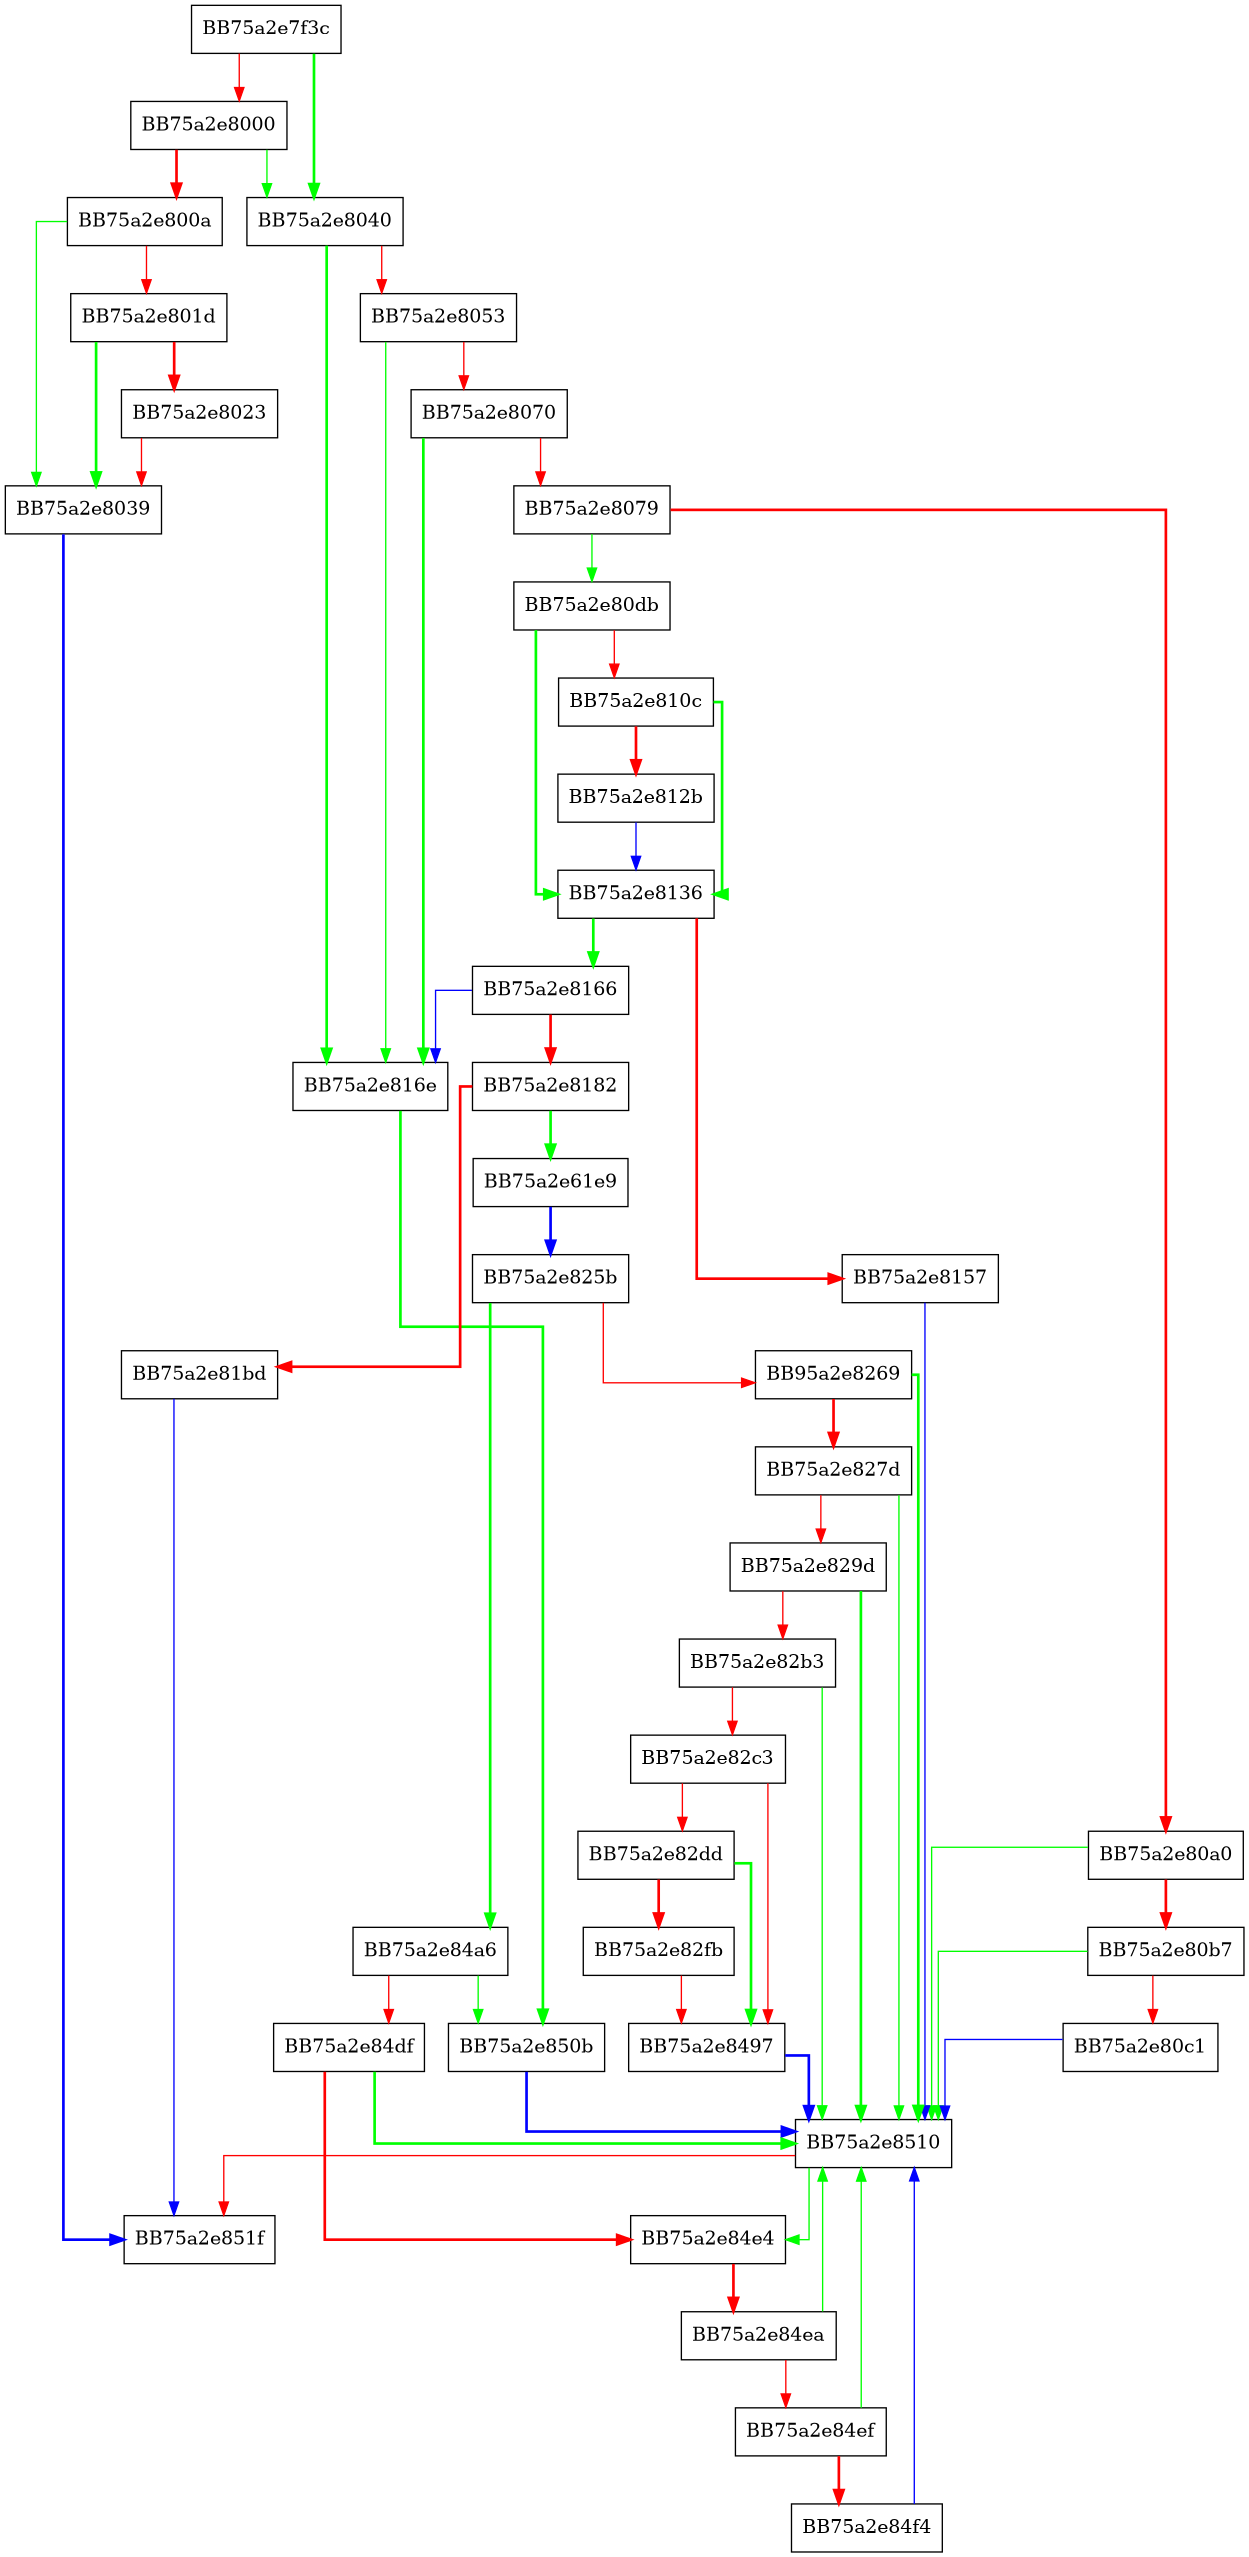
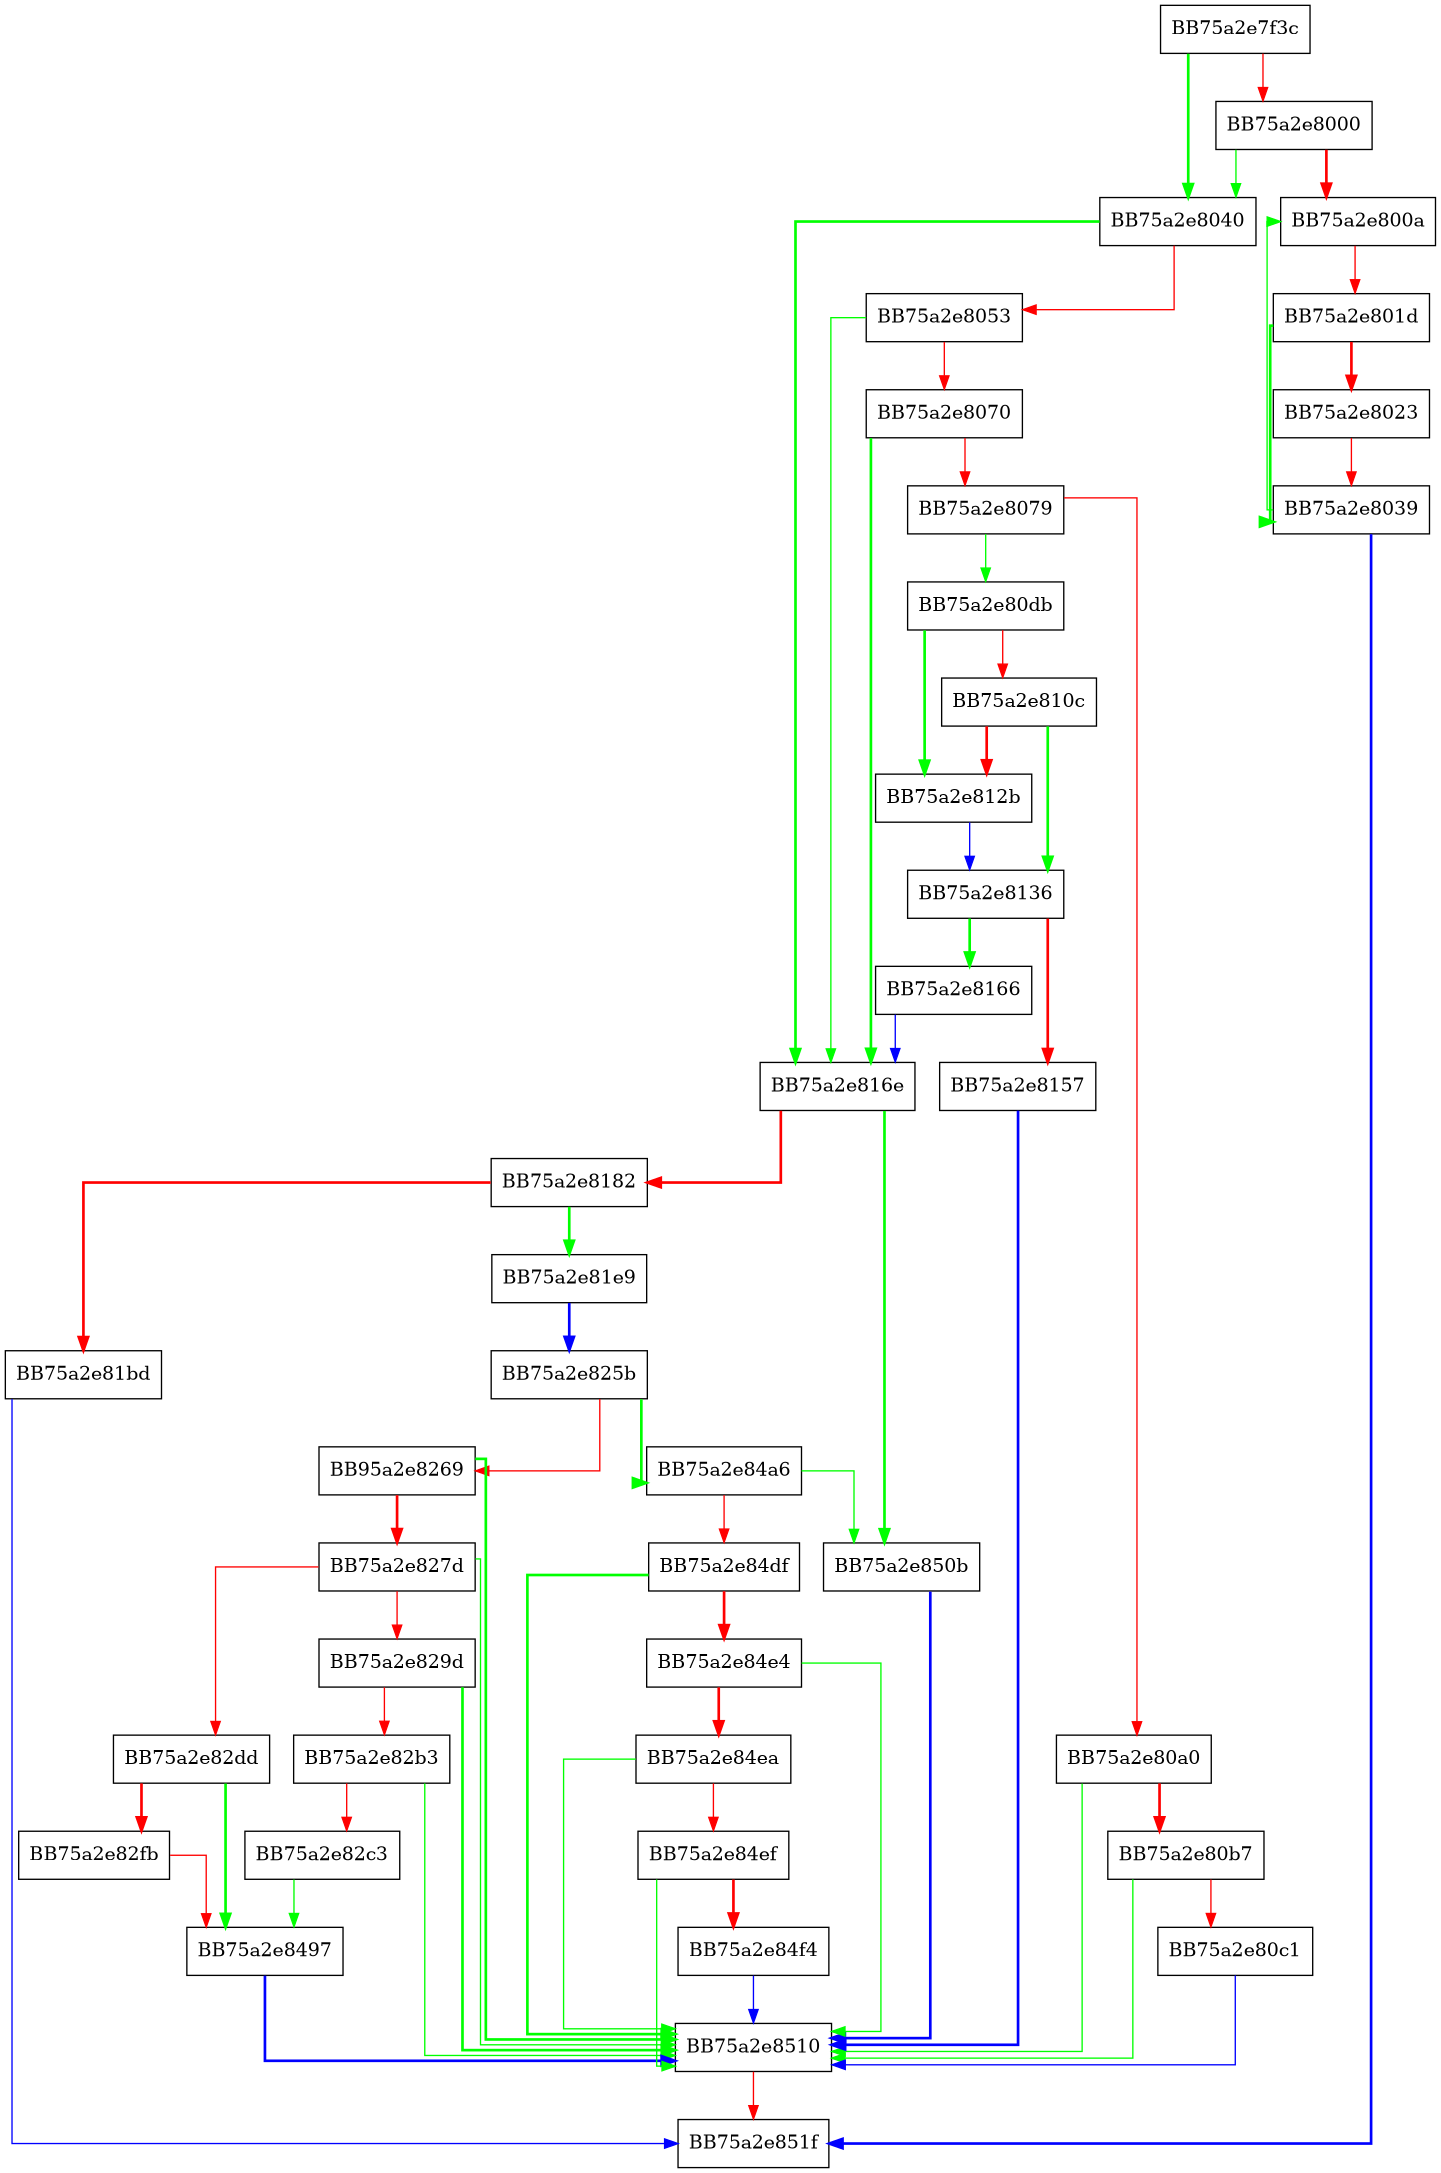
  digraph {
    splines=ortho
    node [shape=box]
    edge [color=red style=solid]
    BB75a2e7f3c
    BB75a2e8040
    BB75a2e8000
    BB75a2e816e
    BB75a2e8053
    BB75a2e800a
    BB75a2e850b
    BB75a2e8182
    BB75a2e8070
    BB75a2e8039
    BB75a2e801d
    BB75a2e851f
    BB75a2e8023
    BB75a2e8510
-   BB75a2e81e9 [label=BB75a2e61e9]
+   BB75a2e81e9
    BB75a2e81bd
    BB75a2e8079
    BB75a2e80db
    BB75a2e80a0
    BB75a2e8136
    BB75a2e810c
    BB75a2e80b7
    BB75a2e8166
    BB75a2e8157
    BB75a2e812b
    BB75a2e80c1
    BB75a2e825b
    BB75a2e84a6
    n29 [label=BB95a2e8269]
    BB75a2e84df
    BB75a2e827d
    BB75a2e84e4
    BB75a2e829d
    BB75a2e82b3
    BB75a2e82c3
    BB75a2e8497
    BB75a2e82dd
    BB75a2e82fb
    BB75a2e84ea
    BB75a2e84ef
    BB75a2e84f4
    BB75a2e7f3c -> BB75a2e8040 [color=green style=bold]
    BB75a2e7f3c -> BB75a2e8000
    BB75a2e8040 -> BB75a2e816e [color=green style=bold]
    BB75a2e8040 -> BB75a2e8053
    BB75a2e8000 -> BB75a2e8040 [color=green]
    BB75a2e8000 -> BB75a2e800a [style=bold]
    BB75a2e816e -> BB75a2e850b [color=green style=bold]
-   BB75a2e8166 -> BB75a2e8182 [style=bold]
+   BB75a2e816e -> BB75a2e8182 [style=bold]
    BB75a2e8053 -> BB75a2e816e [color=green]
    BB75a2e8053 -> BB75a2e8070
-   BB75a2e800a -> BB75a2e8039 [color=green]
+   BB75a2e8039 -> BB75a2e800a [color=green]
    BB75a2e800a -> BB75a2e801d
    BB75a2e850b -> BB75a2e8510 [color=blue style=bold]
    BB75a2e8182 -> BB75a2e81e9 [color=green style=bold]
    BB75a2e8182 -> BB75a2e81bd [style=bold]
    BB75a2e8070 -> BB75a2e816e [color=green style=bold]
    BB75a2e8070 -> BB75a2e8079
    BB75a2e8039 -> BB75a2e851f [color=blue style=bold]
    BB75a2e801d -> BB75a2e8039 [color=green style=bold]
    BB75a2e801d -> BB75a2e8023 [style=bold]
    BB75a2e8023 -> BB75a2e8039
    BB75a2e8510 -> BB75a2e851f
    BB75a2e81e9 -> BB75a2e825b [color=blue style=bold]
    BB75a2e81bd -> BB75a2e851f [color=blue]
    BB75a2e8079 -> BB75a2e80db [color=green]
-   BB75a2e8079 -> BB75a2e80a0 [style=bold]
-   BB75a2e80db -> BB75a2e8136 [color=green style=bold]
+   BB75a2e8079 -> BB75a2e80a0
+   BB75a2e80db -> BB75a2e812b [color=green style=bold]
    BB75a2e80db -> BB75a2e810c
    BB75a2e80a0 -> BB75a2e8510 [color=green]
    BB75a2e80a0 -> BB75a2e80b7 [style=bold]
    BB75a2e8136 -> BB75a2e8166 [color=green style=bold]
    BB75a2e8136 -> BB75a2e8157 [style=bold]
    BB75a2e810c -> BB75a2e8136 [color=green style=bold]
    BB75a2e810c -> BB75a2e812b [style=bold]
    BB75a2e80b7 -> BB75a2e8510 [color=green]
    BB75a2e80b7 -> BB75a2e80c1
    BB75a2e8166 -> BB75a2e816e [color=blue]
-   BB75a2e8157 -> BB75a2e8510 [color=blue]
+   BB75a2e8157 -> BB75a2e8510 [color=blue style=bold]
    BB75a2e812b -> BB75a2e8136 [color=blue]
    BB75a2e80c1 -> BB75a2e8510 [color=blue]
    BB75a2e825b -> BB75a2e84a6 [color=green style=bold]
    BB75a2e825b -> n29
    BB75a2e84a6 -> BB75a2e850b [color=green]
    BB75a2e84a6 -> BB75a2e84df
    n29 -> BB75a2e8510 [color=green style=bold]
    n29 -> BB75a2e827d [style=bold]
    BB75a2e84df -> BB75a2e8510 [color=green style=bold]
    BB75a2e84df -> BB75a2e84e4 [style=bold]
    BB75a2e827d -> BB75a2e8510 [color=green]
    BB75a2e827d -> BB75a2e829d
-   BB75a2e8510 -> BB75a2e84e4 [color=green]
+   BB75a2e84e4 -> BB75a2e8510 [color=green]
    BB75a2e84e4 -> BB75a2e84ea [style=bold]
    BB75a2e829d -> BB75a2e8510 [color=green style=bold]
    BB75a2e829d -> BB75a2e82b3
    BB75a2e82b3 -> BB75a2e8510 [color=green]
    BB75a2e82b3 -> BB75a2e82c3
-   BB75a2e82c3 -> BB75a2e8497
-   BB75a2e82c3 -> BB75a2e82dd
+   BB75a2e82c3 -> BB75a2e8497 [color=green]
+   BB75a2e827d -> BB75a2e82dd
    BB75a2e8497 -> BB75a2e8510 [color=blue style=bold]
    BB75a2e82dd -> BB75a2e8497 [color=green style=bold]
    BB75a2e82dd -> BB75a2e82fb [style=bold]
    BB75a2e82fb -> BB75a2e8497
    BB75a2e84ea -> BB75a2e8510 [color=green]
    BB75a2e84ea -> BB75a2e84ef
    BB75a2e84ef -> BB75a2e8510 [color=green]
    BB75a2e84ef -> BB75a2e84f4 [style=bold]
    BB75a2e84f4 -> BB75a2e8510 [color=blue]
  }
